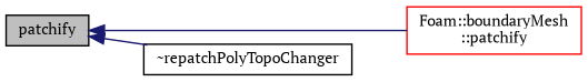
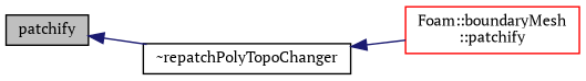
  digraph {
    fontname="PT Serif"
    rankdir=LR
    node [color=black fontname="PT Serif" fontsize=10 shape=record]
    edge [color=midnightblue dir=back fontname="PT Serif" fontsize=10 labelfontname=FreeSans labelfontsize=10 style=solid]
    n1 [fillcolor=grey75 fontcolor=black height=0.2 label=patchify style=filled width=0.4]
    n2 [color=red height=0.2 label="Foam::boundaryMesh\l::patchify" width=0.4]
    n3 [height=0.2 label="~repatchPolyTopoChanger" width=0.4]
-   n1 -> n2
+   n3 -> n2
    n1 -> n3
  }
